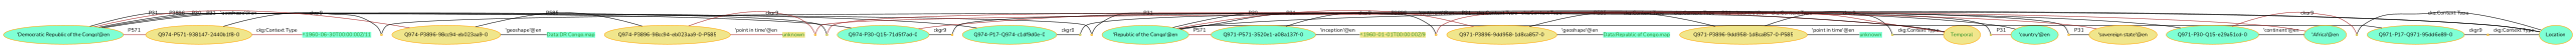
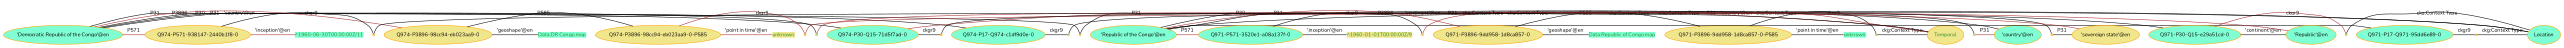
  strict graph {
    fontname=Nunito
    fontsize=20
    node [color=orange fillcolor=aquamarine fontcolor=black fontname=Nunito fontsize=10 shape=ellipse style=filled]
    edge [color=black fontname=Nunito fontsize=10]
    "Q971-P3896-9dd958-1d8ca857-0-P585" [fillcolor=khaki]
    n2 [fillcolor=khaki fontcolor=forestgreen label=Temporal]
    "ckg_c6-9dd958-1d8ca857-0-P585" [shape=point]
    n4 [label="'country'@en"]
    n5 [label="'Democratic Republic of the Congo'@en"]
    "Q974-P31-Q6256-63e9d026-0" [fillcolor=khaki shape=point]
    "Q974-P3896-98cc94-eb023aa9-0-P585" [fillcolor=khaki]
    "ckg_c6-eb023aa9-0-P585" [fillcolor=khaki shape=point]
    "Q971-P17-Q971-95dd6e89-0"
    n10 [label=Location]
    "Q971-P17-Q971-95dd6e89-0-P17" [fillcolor=khaki shape=point]
    n12 [label="'Republic of the Congo'@en"]
    "Q971-P30-Q15-e29a51cd-0"
    "Q971-P30-Q15-e29a51cd-0-P30" [shape=point]
-   n15 [label="'Africa'@en"]
+   n15 [label="'Republic'@en"]
    n16 [fillcolor=khaki label="'sovereign state'@en"]
    "Q971-P31-Q3624078-331eeb2e-0" [fillcolor=khaki shape=point]
    "Q971-P31-Q6256-a01f8795-0" [shape=point]
    "Q971-P3896-9dd958-1d8ca857-0" [fillcolor=khaki]
    n20 [fontcolor=forestgreen label=unknown shape=plain]
    n21 [fontcolor=forestgreen label="Data:Republic of Congo.map" shape=plain]
    "Q971-P571-3520e1-a08a137f-0"
    "Q971-P571-3520e1-a08a137f-0-P571" [fillcolor=khaki shape=point]
    n24 [fillcolor=khaki fontcolor=forestgreen label="^1960-01-01T00:00:00Z/9" shape=plain]
    "Q974-P17-Q974-c1df9d0e-0"
    "Q974-P17-Q974-c1df9d0e-0-P17" [shape=point]
    "Q974-P30-Q15-71d5f7ad-0"
    "Q974-P30-Q15-71d5f7ad-0-P30" [fillcolor=khaki shape=point]
    "Q974-P31-Q3624078-07f99e15-0" [shape=point]
    "Q974-P3896-98cc94-eb023aa9-0" [fillcolor=khaki]
    n31 [fillcolor=khaki fontcolor=forestgreen label=unknown shape=plain]
    n32 [fontcolor=forestgreen label="Data:DR Congo.map" shape=plain]
    "Q974-P571-938147-2440b1f8-0" [fillcolor=khaki]
    "Q974-P571-938147-2440b1f8-0-P571" [fillcolor=khaki shape=point]
    n35 [fontcolor=forestgreen label="^1960-06-30T00:00:00Z/11" shape=plain]
    subgraph sub_1 {
      rank=same
      "Q971-P3896-9dd958-1d8ca857-0-P585"
      n2
      "ckg_c6-9dd958-1d8ca857-0-P585"
    }
    subgraph sub_2 {
      rank=same
      n4
      n5
      "Q974-P31-Q6256-63e9d026-0"
    }
    subgraph sub_3 {
      rank=same
      n2
      "Q974-P3896-98cc94-eb023aa9-0-P585"
      "ckg_c6-eb023aa9-0-P585"
    }
    subgraph sub_4 {
      rank=same
      "Q971-P17-Q971-95dd6e89-0"
      n10
      "Q971-P17-Q971-95dd6e89-0-P17"
    }
    subgraph sub_5 {
      rank=same
      "Q971-P17-Q971-95dd6e89-0"
      n12
    }
    subgraph sub_6 {
      rank=same
      n10
      "Q971-P30-Q15-e29a51cd-0"
      "Q971-P30-Q15-e29a51cd-0-P30"
    }
    subgraph sub_7 {
      rank=same
      n12
      "Q971-P30-Q15-e29a51cd-0"
      n15
    }
    subgraph sub_8 {
      rank=same
      n12
      n16
      "Q971-P31-Q3624078-331eeb2e-0"
    }
    subgraph sub_9 {
      rank=same
      n4
      n12
      "Q971-P31-Q6256-a01f8795-0"
    }
    subgraph sub_10 {
      rank=same
      "Q971-P3896-9dd958-1d8ca857-0-P585"
      "Q971-P3896-9dd958-1d8ca857-0"
      n20
    }
    subgraph sub_11 {
      rank=same
      n12
      "Q971-P3896-9dd958-1d8ca857-0"
      n21
    }
    subgraph sub_12 {
      rank=same
      n2
      "Q971-P571-3520e1-a08a137f-0"
      "Q971-P571-3520e1-a08a137f-0-P571"
    }
    subgraph sub_13 {
      rank=same
      n12
      "Q971-P571-3520e1-a08a137f-0"
      n24
    }
    subgraph sub_14 {
      rank=same
      n10
      "Q974-P17-Q974-c1df9d0e-0"
      "Q974-P17-Q974-c1df9d0e-0-P17"
    }
    subgraph sub_15 {
      rank=same
      n5
      "Q974-P17-Q974-c1df9d0e-0"
    }
    subgraph sub_16 {
      rank=same
      n10
      "Q974-P30-Q15-71d5f7ad-0"
      "Q974-P30-Q15-71d5f7ad-0-P30"
    }
    subgraph sub_17 {
      rank=same
      n5
      n15
      "Q974-P30-Q15-71d5f7ad-0"
    }
    subgraph sub_18 {
      rank=same
      n5
      n16
      "Q974-P31-Q3624078-07f99e15-0"
    }
    subgraph sub_19 {
      rank=same
      "Q974-P3896-98cc94-eb023aa9-0-P585"
      "Q974-P3896-98cc94-eb023aa9-0"
      n31
    }
    subgraph sub_20 {
      rank=same
      n5
      "Q974-P3896-98cc94-eb023aa9-0"
      n32
    }
    subgraph sub_21 {
      rank=same
      n2
      "Q974-P571-938147-2440b1f8-0"
      "Q974-P571-938147-2440b1f8-0-P571"
    }
    subgraph sub_22 {
      rank=same
      n5
      "Q974-P571-938147-2440b1f8-0"
      n35
    }
    "Q971-P3896-9dd958-1d8ca857-0-P585" -- "ckg_c6-9dd958-1d8ca857-0-P585" [label=ckgr9]
    "Q971-P3896-9dd958-1d8ca857-0-P585" -- n20 [label="'point in time'@en"]
    "ckg_c6-9dd958-1d8ca857-0-P585" -- n2 [label="ckg:Context Type"]
    n5 -- "Q974-P31-Q6256-63e9d026-0" [label=P31]
-   n5 -- "Q974-P17-Q974-c1df9d0e-0" [label="'geoshape'@en"]
+   n5 -- "Q974-P17-Q974-c1df9d0e-0" [label="'country'@en"]
    n5 -- "Q974-P30-Q15-71d5f7ad-0" [label=P30]
    n5 -- "Q974-P31-Q3624078-07f99e15-0" [label=P31]
    n5 -- "Q974-P3896-98cc94-eb023aa9-0" [color=brown label=P3896]
    n5 -- "Q974-P571-938147-2440b1f8-0" [color=brown label=P571]
    "Q974-P31-Q6256-63e9d026-0" -- n4 [label=P31]
    "Q974-P3896-98cc94-eb023aa9-0-P585" -- "ckg_c6-eb023aa9-0-P585" [color=brown label=ckgr9]
    "Q974-P3896-98cc94-eb023aa9-0-P585" -- n31 [color=brown label="'point in time'@en"]
    "ckg_c6-eb023aa9-0-P585" -- n2 [color=brown label="ckg:Context Type"]
    "Q971-P17-Q971-95dd6e89-0" -- "Q971-P17-Q971-95dd6e89-0-P17" [label=ckgr9]
    "Q971-P17-Q971-95dd6e89-0-P17" -- n10 [label="ckg:Context Type"]
    n12 -- "Q971-P17-Q971-95dd6e89-0" [label="'country'@en"]
    n12 -- "Q971-P30-Q15-e29a51cd-0" [label=P30]
    n12 -- "Q971-P31-Q3624078-331eeb2e-0" [label=P31]
    n12 -- "Q971-P31-Q6256-a01f8795-0" [label=P31]
    n12 -- "Q971-P3896-9dd958-1d8ca857-0" [color=brown label=P3896]
    n12 -- "Q971-P571-3520e1-a08a137f-0" [color=brown label=P571]
    "Q971-P30-Q15-e29a51cd-0" -- "Q971-P30-Q15-e29a51cd-0-P30" [color=brown label=ckgr9]
    "Q971-P30-Q15-e29a51cd-0" -- n15 [label="'continent'@en"]
    "Q971-P30-Q15-e29a51cd-0-P30" -- n10 [label="ckg:Context Type"]
    "Q971-P31-Q3624078-331eeb2e-0" -- n16 [label=P31]
    "Q971-P31-Q6256-a01f8795-0" -- n4 [color=brown label=P31]
    "Q971-P3896-9dd958-1d8ca857-0" -- "Q971-P3896-9dd958-1d8ca857-0-P585" [label=P585]
    "Q971-P3896-9dd958-1d8ca857-0" -- n21 [label="'geoshape'@en"]
    "Q971-P571-3520e1-a08a137f-0" -- "Q971-P571-3520e1-a08a137f-0-P571" [label=ckgr9]
    "Q971-P571-3520e1-a08a137f-0" -- n24 [label="'inception'@en"]
    "Q971-P571-3520e1-a08a137f-0-P571" -- n2 [color=brown label="ckg:Context Type"]
    "Q974-P17-Q974-c1df9d0e-0" -- "Q974-P17-Q974-c1df9d0e-0-P17" [label=ckgr9]
    "Q974-P17-Q974-c1df9d0e-0-P17" -- n10 [label="ckg:Context Type"]
    "Q974-P30-Q15-71d5f7ad-0" -- n15 [color=brown label="'continent'@en"]
    "Q974-P30-Q15-71d5f7ad-0" -- "Q974-P30-Q15-71d5f7ad-0-P30" [label=ckgr9]
    "Q974-P30-Q15-71d5f7ad-0-P30" -- n10 [label="ckg:Context Type"]
    "Q974-P31-Q3624078-07f99e15-0" -- n16 [color=brown label=P31]
    "Q974-P3896-98cc94-eb023aa9-0" -- "Q974-P3896-98cc94-eb023aa9-0-P585" [label=P585]
    "Q974-P3896-98cc94-eb023aa9-0" -- n32 [label="'geoshape'@en"]
    "Q974-P571-938147-2440b1f8-0" -- "Q974-P571-938147-2440b1f8-0-P571" [label=ckgr9]
-   "Q974-P571-938147-2440b1f8-0" -- n35 [color=brown label="ckg:Context Type"]
+   "Q974-P571-938147-2440b1f8-0" -- n35 [color=brown label="'inception'@en"]
    "Q974-P571-938147-2440b1f8-0-P571" -- n2 [label="ckg:Context Type"]
  }
